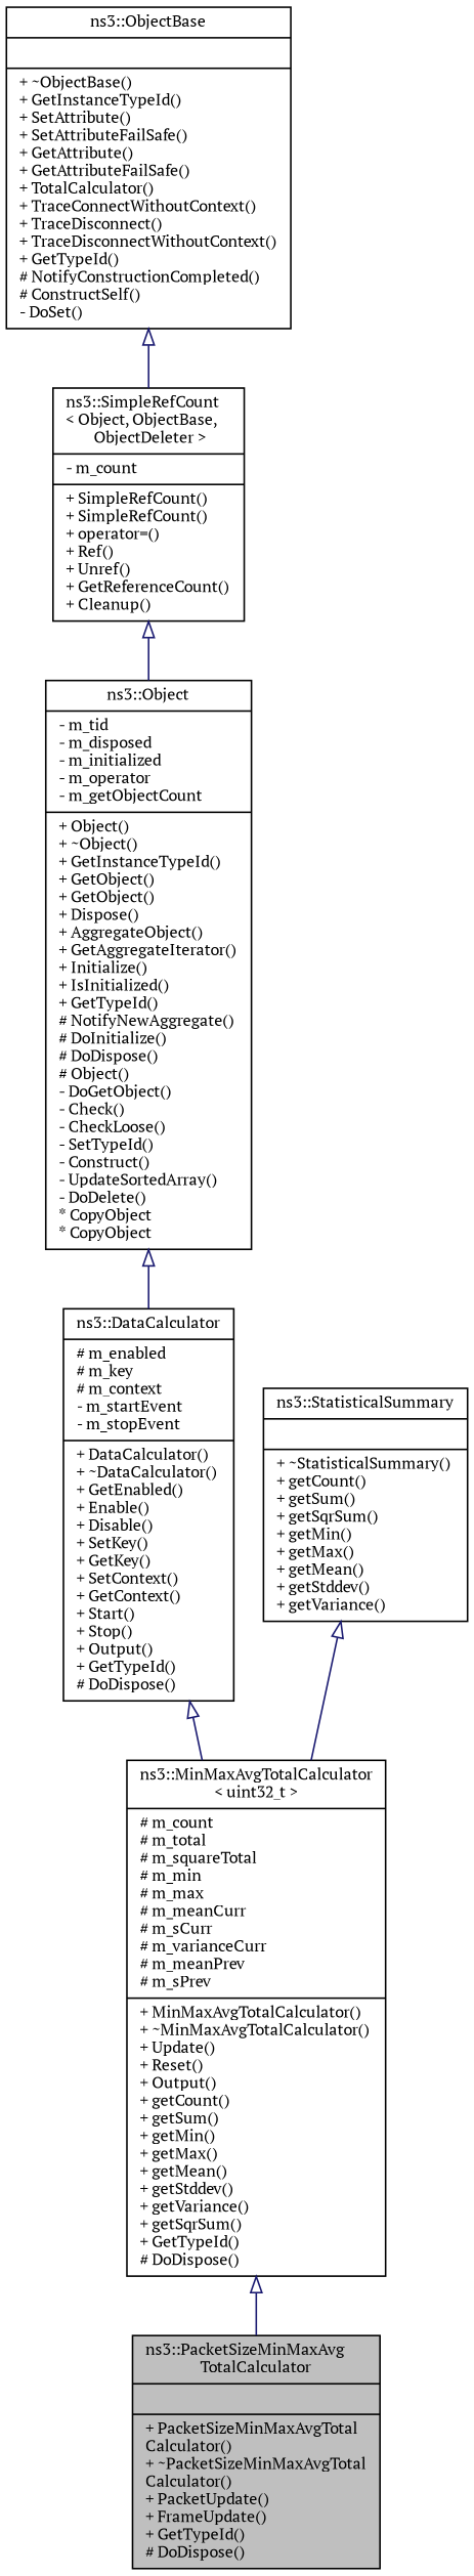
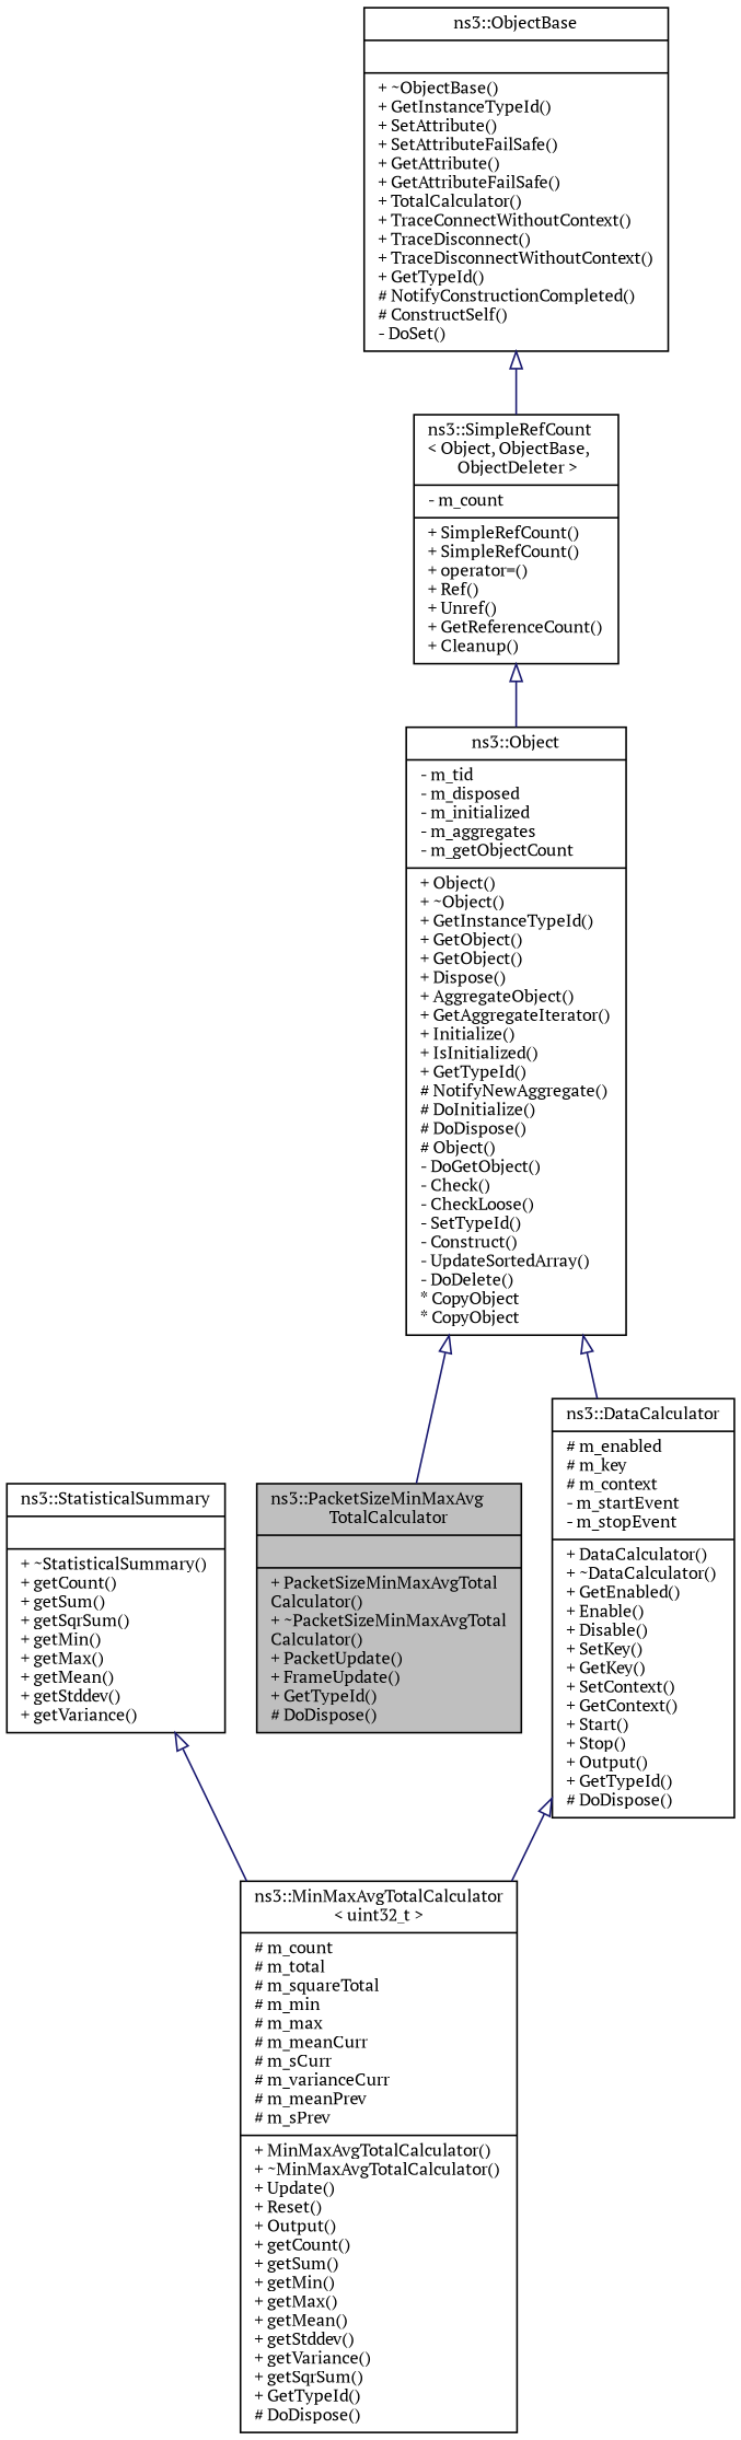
  digraph {
    fontname="PT Serif"
    node [color=black fillcolor=white fontname="PT Serif" fontsize=10 shape=record style=filled]
    edge [arrowtail=onormal color=midnightblue dir=back fontname="PT Serif" fontsize=10 labelfontname=Helvetica labelfontsize=10 style=solid]
    n1 [fillcolor=grey75 fontcolor=black height=0.2 label="{ns3::PacketSizeMinMaxAvg\lTotalCalculator\n||+ PacketSizeMinMaxAvgTotal\lCalculator()\l+ ~PacketSizeMinMaxAvgTotal\lCalculator()\l+ PacketUpdate()\l+ FrameUpdate()\l+ GetTypeId()\l# DoDispose()\l}" width=0.4]
    n2 [height=0.2 label="{ns3::MinMaxAvgTotalCalculator\l\< uint32_t \>\n|# m_count\l# m_total\l# m_squareTotal\l# m_min\l# m_max\l# m_meanCurr\l# m_sCurr\l# m_varianceCurr\l# m_meanPrev\l# m_sPrev\l|+ MinMaxAvgTotalCalculator()\l+ ~MinMaxAvgTotalCalculator()\l+ Update()\l+ Reset()\l+ Output()\l+ getCount()\l+ getSum()\l+ getMin()\l+ getMax()\l+ getMean()\l+ getStddev()\l+ getVariance()\l+ getSqrSum()\l+ GetTypeId()\l# DoDispose()\l}" width=0.4]
    n3 [height=0.2 label="{ns3::DataCalculator\n|# m_enabled\l# m_key\l# m_context\l- m_startEvent\l- m_stopEvent\l|+ DataCalculator()\l+ ~DataCalculator()\l+ GetEnabled()\l+ Enable()\l+ Disable()\l+ SetKey()\l+ GetKey()\l+ SetContext()\l+ GetContext()\l+ Start()\l+ Stop()\l+ Output()\l+ GetTypeId()\l# DoDispose()\l}" width=0.4]
-   n4 [height=0.2 label="{ns3::Object\n|- m_tid\l- m_disposed\l- m_initialized\l- m_operator\l- m_getObjectCount\l|+ Object()\l+ ~Object()\l+ GetInstanceTypeId()\l+ GetObject()\l+ GetObject()\l+ Dispose()\l+ AggregateObject()\l+ GetAggregateIterator()\l+ Initialize()\l+ IsInitialized()\l+ GetTypeId()\l# NotifyNewAggregate()\l# DoInitialize()\l# DoDispose()\l# Object()\l- DoGetObject()\l- Check()\l- CheckLoose()\l- SetTypeId()\l- Construct()\l- UpdateSortedArray()\l- DoDelete()\l* CopyObject\l* CopyObject\l}" width=0.4]
+   n4 [height=0.2 label="{ns3::Object\n|- m_tid\l- m_disposed\l- m_initialized\l- m_aggregates\l- m_getObjectCount\l|+ Object()\l+ ~Object()\l+ GetInstanceTypeId()\l+ GetObject()\l+ GetObject()\l+ Dispose()\l+ AggregateObject()\l+ GetAggregateIterator()\l+ Initialize()\l+ IsInitialized()\l+ GetTypeId()\l# NotifyNewAggregate()\l# DoInitialize()\l# DoDispose()\l# Object()\l- DoGetObject()\l- Check()\l- CheckLoose()\l- SetTypeId()\l- Construct()\l- UpdateSortedArray()\l- DoDelete()\l* CopyObject\l* CopyObject\l}" width=0.4]
    n5 [height=0.2 label="{ns3::SimpleRefCount\l\< Object, ObjectBase,\l ObjectDeleter \>\n|- m_count\l|+ SimpleRefCount()\l+ SimpleRefCount()\l+ operator=()\l+ Ref()\l+ Unref()\l+ GetReferenceCount()\l+ Cleanup()\l}" width=0.4]
    n6 [height=0.2 label="{ns3::ObjectBase\n||+ ~ObjectBase()\l+ GetInstanceTypeId()\l+ SetAttribute()\l+ SetAttributeFailSafe()\l+ GetAttribute()\l+ GetAttributeFailSafe()\l+ TotalCalculator()\l+ TraceConnectWithoutContext()\l+ TraceDisconnect()\l+ TraceDisconnectWithoutContext()\l+ GetTypeId()\l# NotifyConstructionCompleted()\l# ConstructSelf()\l- DoSet()\l}" width=0.4]
    n7 [height=0.2 label="{ns3::StatisticalSummary\n||+ ~StatisticalSummary()\l+ getCount()\l+ getSum()\l+ getSqrSum()\l+ getMin()\l+ getMax()\l+ getMean()\l+ getStddev()\l+ getVariance()\l}" width=0.4]
-   n2 -> n1
+   n4 -> n1
    n3 -> n2
    n4 -> n3
    n5 -> n4
    n6 -> n5
    n7 -> n2
  }
